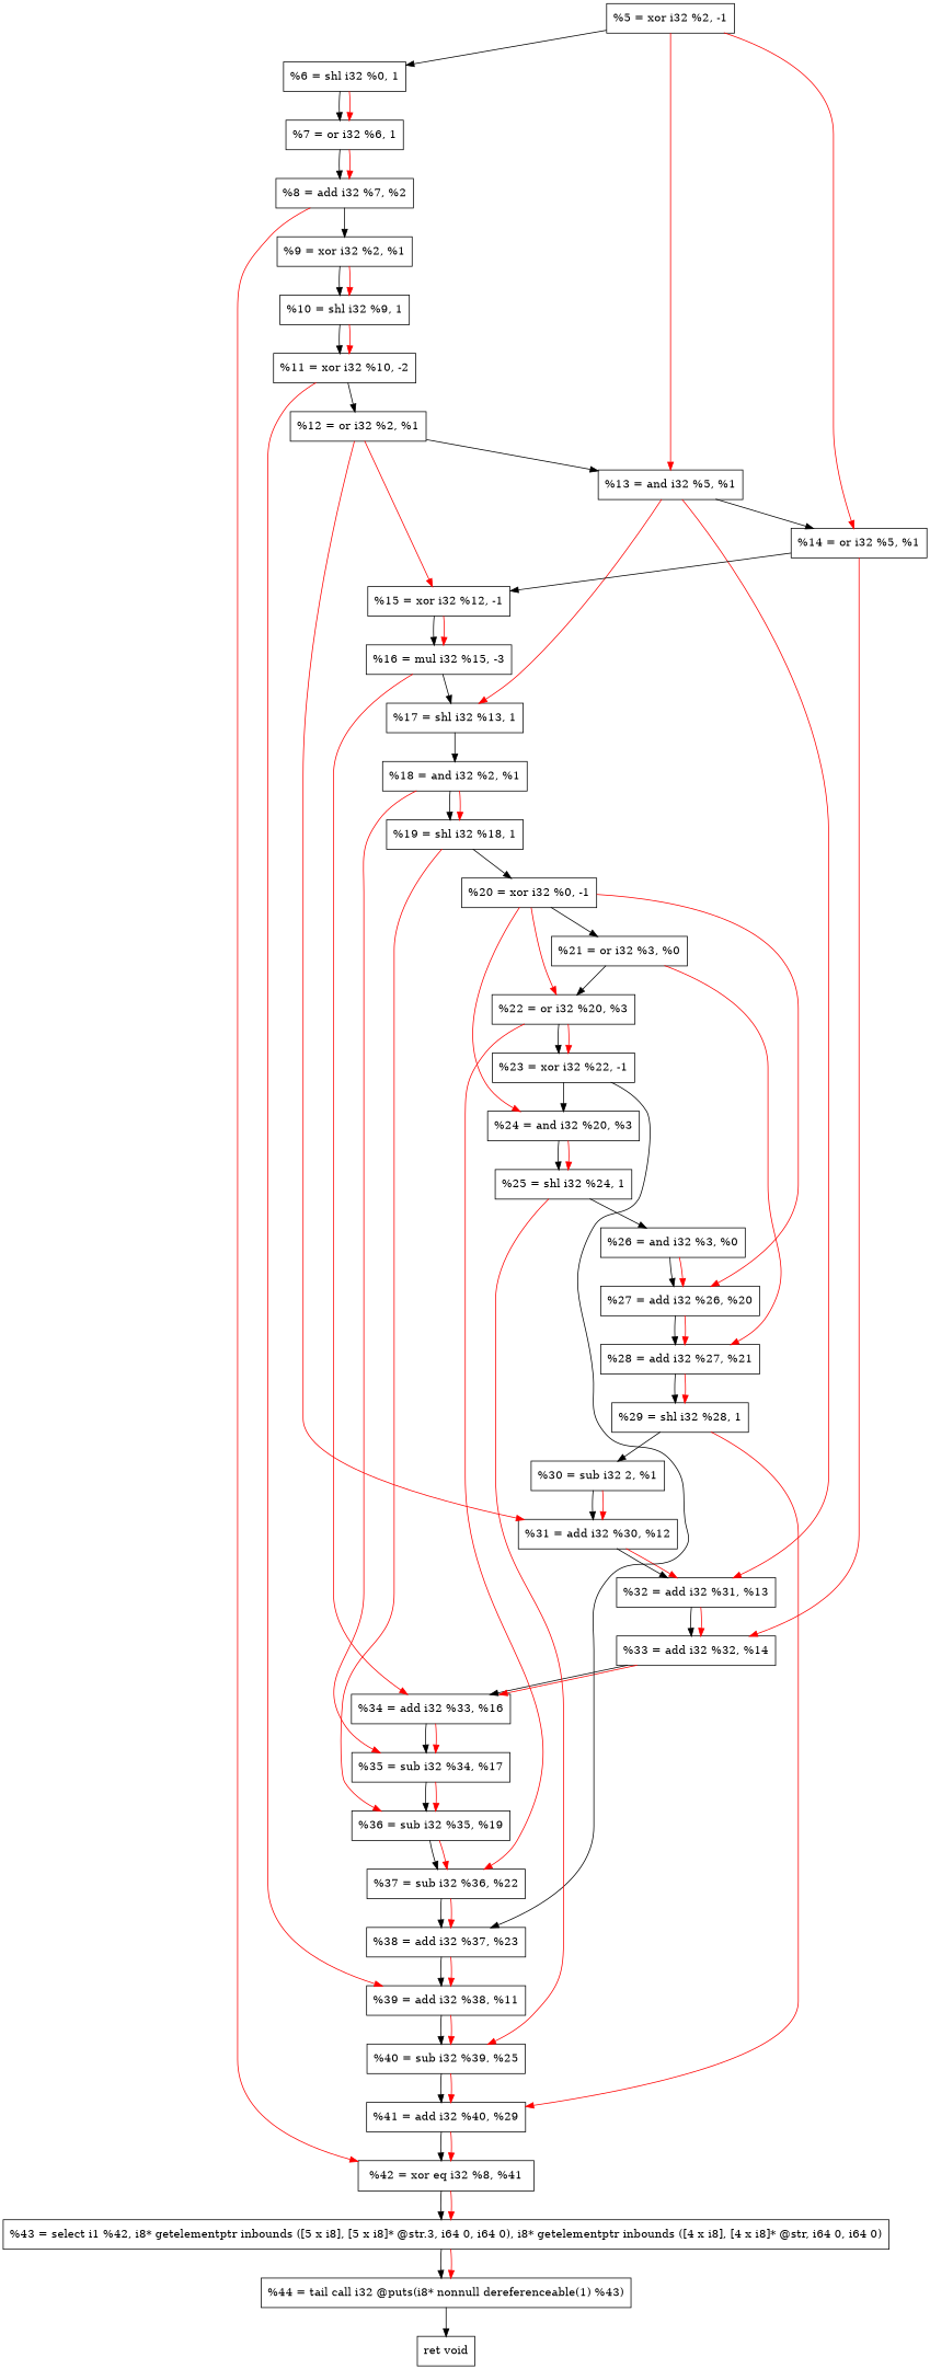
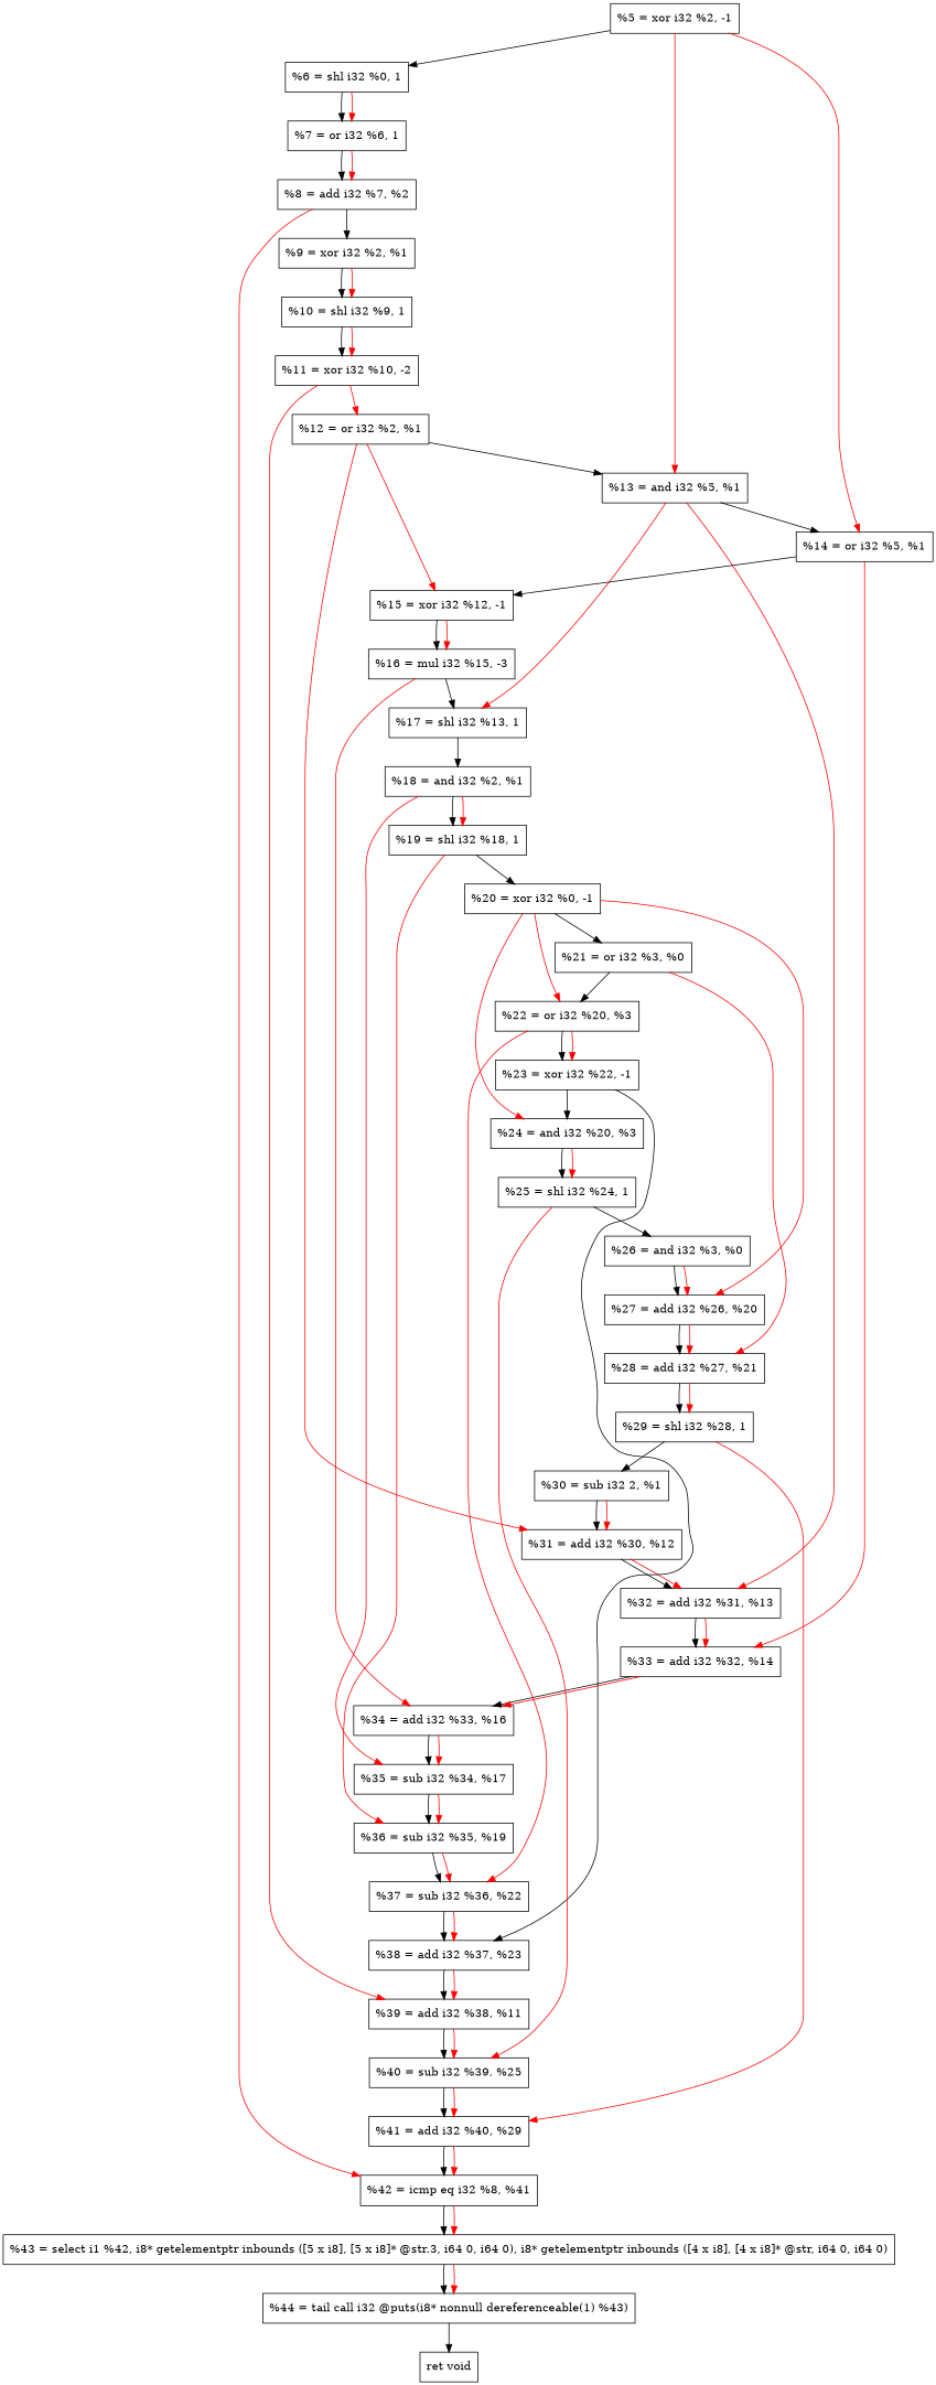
  digraph {
    fontname="DejaVu Serif"
    node [fontname="DejaVu Serif" shape=record]
    edge [fontname="DejaVu Serif" color=red]
    n1 [label="  %5 = xor i32 %2, -1"]
    n2 [label="  %6 = shl i32 %0, 1"]
    n3 [label="  %13 = and i32 %5, %1"]
    n4 [label="  %14 = or i32 %5, %1"]
    n5 [label="  %7 = or i32 %6, 1"]
    n6 [label="  %17 = shl i32 %13, 1"]
    n7 [label="  %32 = add i32 %31, %13"]
    n8 [label="  %15 = xor i32 %12, -1"]
    n9 [label="  %33 = add i32 %32, %14"]
    n10 [label="  %8 = add i32 %7, %2"]
    n11 [label="  %9 = xor i32 %2, %1"]
-   n12 [label="%42 = xor eq i32 %8, %41"]
+   n12 [label="  %42 = icmp eq i32 %8, %41"]
    n13 [label="  %10 = shl i32 %9, 1"]
    n14 [label="  %43 = select i1 %42, i8* getelementptr inbounds ([5 x i8], [5 x i8]* @str.3, i64 0, i64 0), i8* getelementptr inbounds ([4 x i8], [4 x i8]* @str, i64 0, i64 0)"]
    n15 [label="  %11 = xor i32 %10, -2"]
    n16 [label="  %12 = or i32 %2, %1"]
    n17 [label="  %39 = add i32 %38, %11"]
    n18 [label="  %31 = add i32 %30, %12"]
    n19 [label="  %40 = sub i32 %39, %25"]
    n20 [label="  %16 = mul i32 %15, -3"]
    n21 [label="  %18 = and i32 %2, %1"]
    n22 [label="  %34 = add i32 %33, %16"]
    n23 [label="  %35 = sub i32 %34, %17"]
    n24 [label="  %19 = shl i32 %18, 1"]
    n25 [label="  %36 = sub i32 %35, %19"]
    n26 [label="  %20 = xor i32 %0, -1"]
    n27 [label="  %21 = or i32 %3, %0"]
    n28 [label="  %22 = or i32 %20, %3"]
    n29 [label="  %24 = and i32 %20, %3"]
    n30 [label="  %27 = add i32 %26, %20"]
    n31 [label="  %37 = sub i32 %36, %22"]
    n32 [label="  %28 = add i32 %27, %21"]
    n33 [label="  %23 = xor i32 %22, -1"]
    n34 [label="  %25 = shl i32 %24, 1"]
    n35 [label="  %29 = shl i32 %28, 1"]
    n36 [label="  %38 = add i32 %37, %23"]
    n37 [label="  %26 = and i32 %3, %0"]
    n38 [label="  %41 = add i32 %40, %29"]
    n39 [label="  %30 = sub i32 2, %1"]
    n40 [label="  %44 = tail call i32 @puts(i8* nonnull dereferenceable(1) %43)"]
    n41 [label="  ret void"]
    n1 -> n2 [color=""]
    n1 -> n3
    n1 -> n4
    n2 -> n5 [color=""]
    n2 -> n5
    n3 -> n4 [color=""]
    n3 -> n6
    n3 -> n7
    n4 -> n8 [color=""]
    n4 -> n9
    n5 -> n10 [color=""]
    n5 -> n10
    n6 -> n21 [color=""]
    n7 -> n9 [color=""]
    n7 -> n9
    n8 -> n20 [color=""]
    n8 -> n20
    n9 -> n22 [color=""]
    n9 -> n22
    n10 -> n11 [color=""]
    n10 -> n12
    n11 -> n13 [color=""]
    n11 -> n13
    n12 -> n14 [color=""]
    n12 -> n14
    n13 -> n15 [color=""]
    n13 -> n15
    n14 -> n40 [color=""]
    n14 -> n40
-   n15 -> n16 [color=""]
+   n15 -> n16
    n15 -> n17
    n16 -> n3 [color=""]
    n16 -> n8
    n16 -> n18
    n17 -> n19 [color=""]
    n17 -> n19
    n18 -> n7 [color=""]
    n18 -> n7
    n19 -> n38 [color=""]
    n19 -> n38
    n20 -> n6 [color=""]
    n20 -> n22
    n21 -> n23
    n21 -> n24 [color=""]
    n21 -> n24
    n22 -> n23 [color=""]
    n22 -> n23
    n23 -> n25 [color=""]
    n23 -> n25
    n24 -> n25
    n24 -> n26 [color=""]
    n25 -> n31 [color=""]
    n25 -> n31
    n26 -> n27 [color=""]
    n26 -> n28
    n26 -> n29
    n26 -> n30
    n27 -> n28 [color=""]
    n27 -> n32
    n28 -> n31
    n28 -> n33 [color=""]
    n28 -> n33
    n29 -> n34 [color=""]
    n29 -> n34
    n30 -> n32 [color=""]
    n30 -> n32
    n31 -> n36 [color=""]
    n31 -> n36
    n32 -> n35 [color=""]
    n32 -> n35
    n33 -> n29 [color=""]
    n33 -> n36 [color=black]
    n34 -> n19
    n34 -> n37 [color=""]
    n35 -> n38
    n35 -> n39 [color=""]
    n36 -> n17 [color=""]
    n36 -> n17
    n37 -> n30 [color=""]
    n37 -> n30
    n38 -> n12 [color=""]
    n38 -> n12
    n39 -> n18 [color=""]
    n39 -> n18
    n40 -> n41 [color=""]
  }
